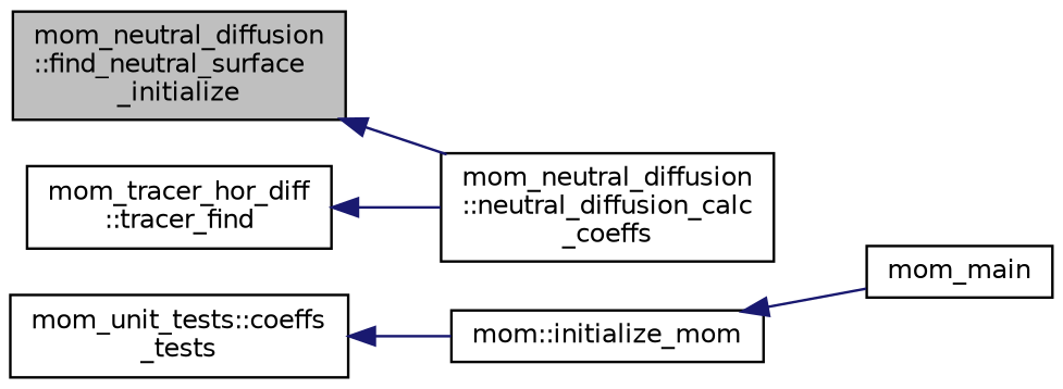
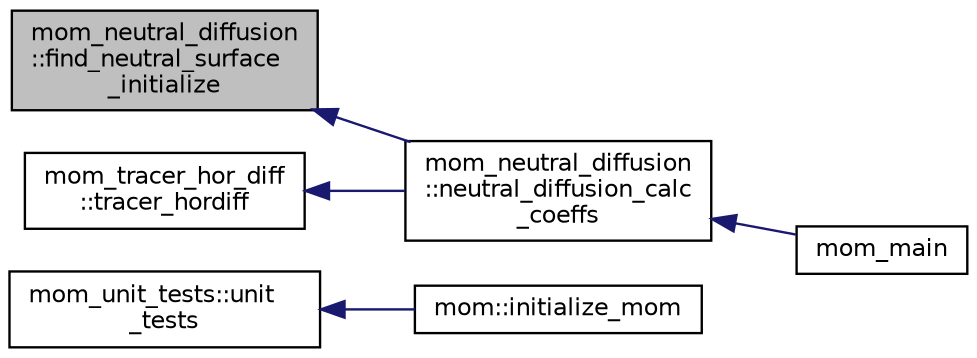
  digraph {
    rankdir=LR
    node [color=black fillcolor=white fontname=Helvetica fontsize=10 shape=record style=filled]
    edge [color=midnightblue dir=back fontname=Helvetica fontsize=10 labelfontname=Helvetica labelfontsize=10 style=solid]
    n1 [fillcolor=grey75 fontcolor=black height=0.2 label="mom_neutral_diffusion\l::find_neutral_surface\l_initialize" width=0.4]
    n2 [height=0.2 label="mom_neutral_diffusion\l::neutral_diffusion_calc\l_coeffs" width=0.4]
-   n3 [height=0.2 label="mom_tracer_hor_diff\l::tracer_find" width=0.4]
-   n4 [height=0.2 label="mom_unit_tests::coeffs\l_tests" width=0.4]
+   n3 [height=0.2 label="mom_tracer_hor_diff\l::tracer_hordiff" width=0.4]
+   n4 [height=0.2 label="mom_unit_tests::unit\l_tests" width=0.4]
    n5 [height=0.2 label="mom::initialize_mom" width=0.4]
    n6 [height=0.2 label=mom_main width=0.4]
    n1 -> n2
    n3 -> n2
    n4 -> n5
-   n5 -> n6
+   n2 -> n6
  }
